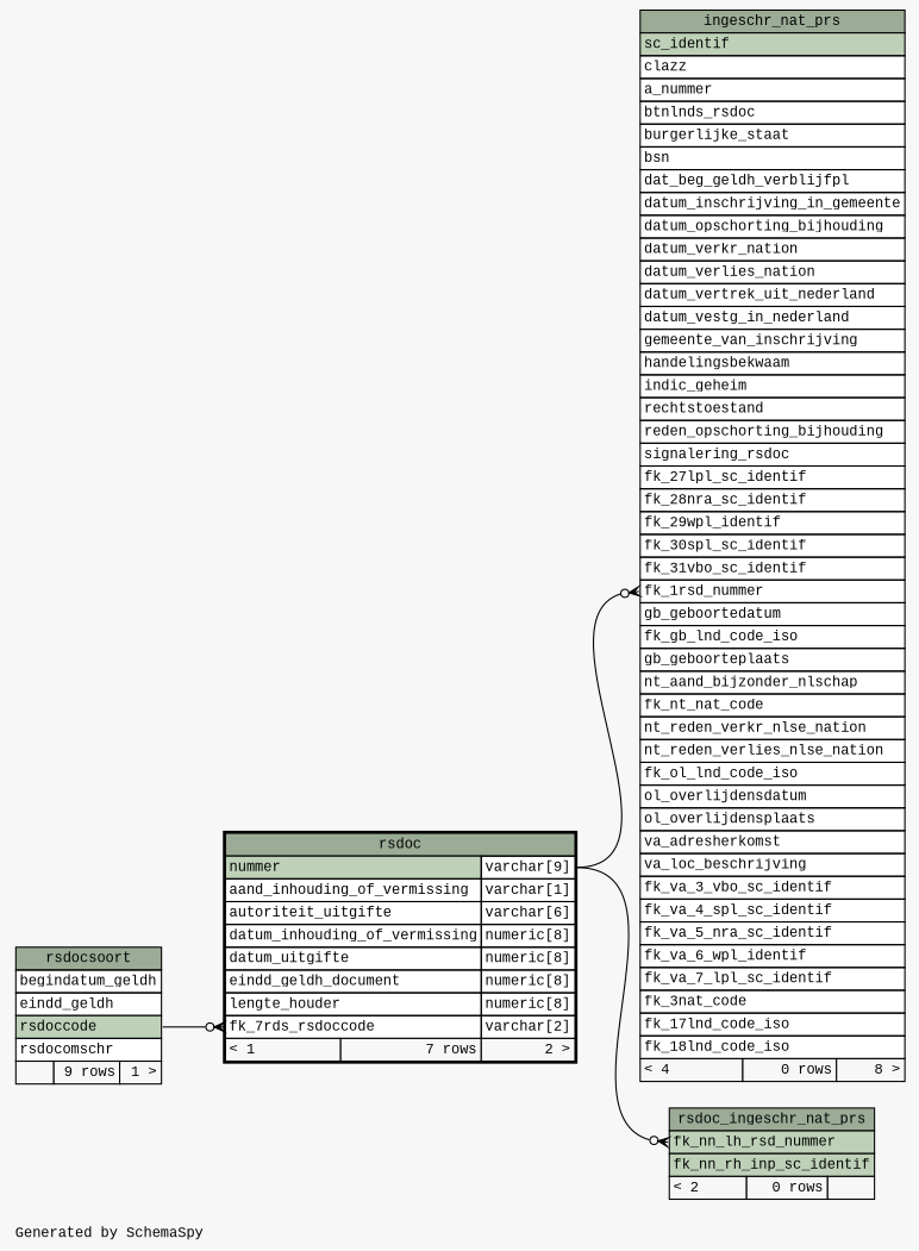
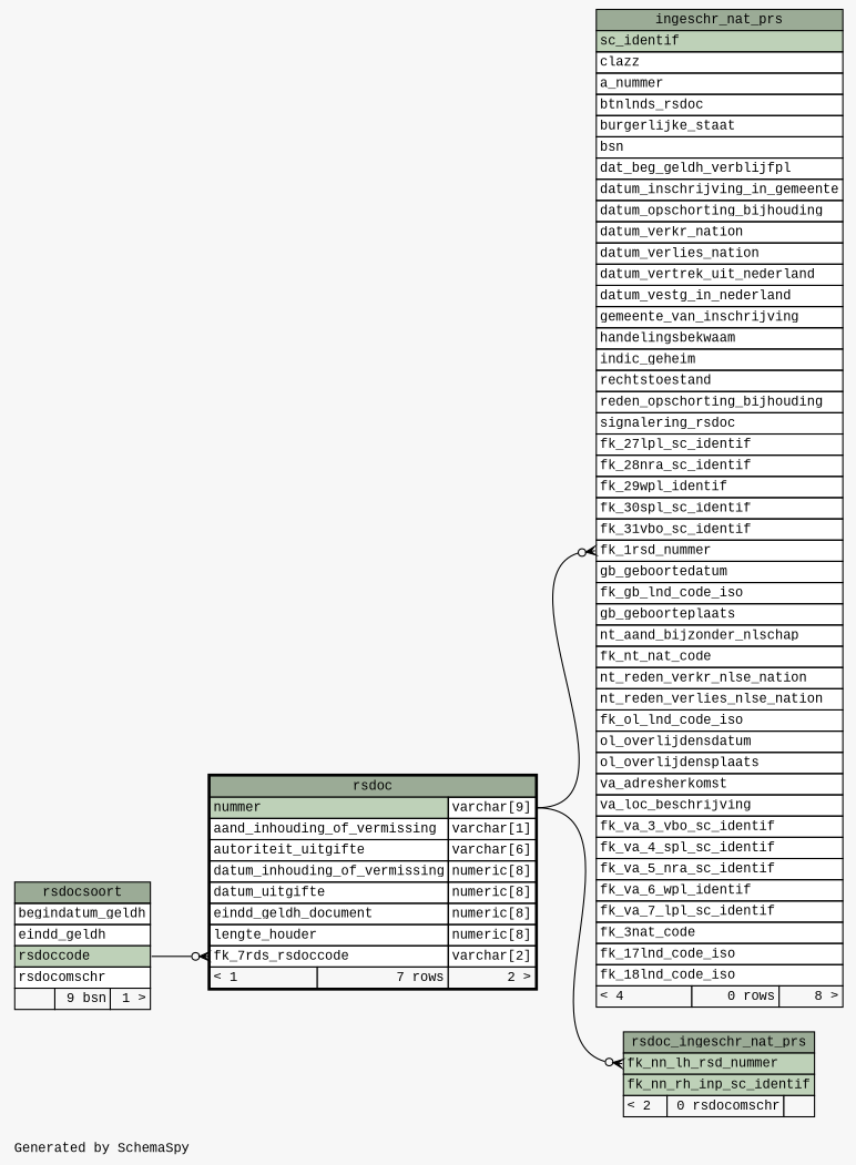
  digraph {
    bgcolor="#f7f7f7"
    fontname="Liberation Mono"
    fontsize=11
    label="\nGenerated by SchemaSpy"
    labeljust=l
    nodesep=0.18
    rankdir=RL
    ranksep=0.46
    node [fontname="Liberation Mono" fontsize=11 shape=plaintext]
    edge [arrowhead=none arrowsize=0.8 arrowtail=crowodot dir=back fontname="Liberation Mono" headport="nummer.type:e"]
    n1 [label=<     <TABLE BORDER="0" CELLBORDER="1" CELLSPACING="0" BGCOLOR="#ffffff">       <TR><TD COLSPAN="3" BGCOLOR="#9bab96" ALIGN="CENTER">ingeschr_nat_prs</TD></TR>       <TR><TD PORT="sc_identif" COLSPAN="3" BGCOLOR="#bed1b8" ALIGN="LEFT">sc_identif</TD></TR>       <TR><TD PORT="clazz" COLSPAN="3" ALIGN="LEFT">clazz</TD></TR>       <TR><TD PORT="a_nummer" COLSPAN="3" ALIGN="LEFT">a_nummer</TD></TR>       <TR><TD PORT="btnlnds_rsdoc" COLSPAN="3" ALIGN="LEFT">btnlnds_rsdoc</TD></TR>       <TR><TD PORT="burgerlijke_staat" COLSPAN="3" ALIGN="LEFT">burgerlijke_staat</TD></TR>       <TR><TD PORT="bsn" COLSPAN="3" ALIGN="LEFT">bsn</TD></TR>       <TR><TD PORT="dat_beg_geldh_verblijfpl" COLSPAN="3" ALIGN="LEFT">dat_beg_geldh_verblijfpl</TD></TR>       <TR><TD PORT="datum_inschrijving_in_gemeente" COLSPAN="3" ALIGN="LEFT">datum_inschrijving_in_gemeente</TD></TR>       <TR><TD PORT="datum_opschorting_bijhouding" COLSPAN="3" ALIGN="LEFT">datum_opschorting_bijhouding</TD></TR>       <TR><TD PORT="datum_verkr_nation" COLSPAN="3" ALIGN="LEFT">datum_verkr_nation</TD></TR>       <TR><TD PORT="datum_verlies_nation" COLSPAN="3" ALIGN="LEFT">datum_verlies_nation</TD></TR>       <TR><TD PORT="datum_vertrek_uit_nederland" COLSPAN="3" ALIGN="LEFT">datum_vertrek_uit_nederland</TD></TR>       <TR><TD PORT="datum_vestg_in_nederland" COLSPAN="3" ALIGN="LEFT">datum_vestg_in_nederland</TD></TR>       <TR><TD PORT="gemeente_van_inschrijving" COLSPAN="3" ALIGN="LEFT">gemeente_van_inschrijving</TD></TR>       <TR><TD PORT="handelingsbekwaam" COLSPAN="3" ALIGN="LEFT">handelingsbekwaam</TD></TR>       <TR><TD PORT="indic_geheim" COLSPAN="3" ALIGN="LEFT">indic_geheim</TD></TR>       <TR><TD PORT="rechtstoestand" COLSPAN="3" ALIGN="LEFT">rechtstoestand</TD></TR>       <TR><TD PORT="reden_opschorting_bijhouding" COLSPAN="3" ALIGN="LEFT">reden_opschorting_bijhouding</TD></TR>       <TR><TD PORT="signalering_rsdoc" COLSPAN="3" ALIGN="LEFT">signalering_rsdoc</TD></TR>       <TR><TD PORT="fk_27lpl_sc_identif" COLSPAN="3" ALIGN="LEFT">fk_27lpl_sc_identif</TD></TR>       <TR><TD PORT="fk_28nra_sc_identif" COLSPAN="3" ALIGN="LEFT">fk_28nra_sc_identif</TD></TR>       <TR><TD PORT="fk_29wpl_identif" COLSPAN="3" ALIGN="LEFT">fk_29wpl_identif</TD></TR>       <TR><TD PORT="fk_30spl_sc_identif" COLSPAN="3" ALIGN="LEFT">fk_30spl_sc_identif</TD></TR>       <TR><TD PORT="fk_31vbo_sc_identif" COLSPAN="3" ALIGN="LEFT">fk_31vbo_sc_identif</TD></TR>       <TR><TD PORT="fk_1rsd_nummer" COLSPAN="3" ALIGN="LEFT">fk_1rsd_nummer</TD></TR>       <TR><TD PORT="gb_geboortedatum" COLSPAN="3" ALIGN="LEFT">gb_geboortedatum</TD></TR>       <TR><TD PORT="fk_gb_lnd_code_iso" COLSPAN="3" ALIGN="LEFT">fk_gb_lnd_code_iso</TD></TR>       <TR><TD PORT="gb_geboorteplaats" COLSPAN="3" ALIGN="LEFT">gb_geboorteplaats</TD></TR>       <TR><TD PORT="nt_aand_bijzonder_nlschap" COLSPAN="3" ALIGN="LEFT">nt_aand_bijzonder_nlschap</TD></TR>       <TR><TD PORT="fk_nt_nat_code" COLSPAN="3" ALIGN="LEFT">fk_nt_nat_code</TD></TR>       <TR><TD PORT="nt_reden_verkr_nlse_nation" COLSPAN="3" ALIGN="LEFT">nt_reden_verkr_nlse_nation</TD></TR>       <TR><TD PORT="nt_reden_verlies_nlse_nation" COLSPAN="3" ALIGN="LEFT">nt_reden_verlies_nlse_nation</TD></TR>       <TR><TD PORT="fk_ol_lnd_code_iso" COLSPAN="3" ALIGN="LEFT">fk_ol_lnd_code_iso</TD></TR>       <TR><TD PORT="ol_overlijdensdatum" COLSPAN="3" ALIGN="LEFT">ol_overlijdensdatum</TD></TR>       <TR><TD PORT="ol_overlijdensplaats" COLSPAN="3" ALIGN="LEFT">ol_overlijdensplaats</TD></TR>       <TR><TD PORT="va_adresherkomst" COLSPAN="3" ALIGN="LEFT">va_adresherkomst</TD></TR>       <TR><TD PORT="va_loc_beschrijving" COLSPAN="3" ALIGN="LEFT">va_loc_beschrijving</TD></TR>       <TR><TD PORT="fk_va_3_vbo_sc_identif" COLSPAN="3" ALIGN="LEFT">fk_va_3_vbo_sc_identif</TD></TR>       <TR><TD PORT="fk_va_4_spl_sc_identif" COLSPAN="3" ALIGN="LEFT">fk_va_4_spl_sc_identif</TD></TR>       <TR><TD PORT="fk_va_5_nra_sc_identif" COLSPAN="3" ALIGN="LEFT">fk_va_5_nra_sc_identif</TD></TR>       <TR><TD PORT="fk_va_6_wpl_identif" COLSPAN="3" ALIGN="LEFT">fk_va_6_wpl_identif</TD></TR>       <TR><TD PORT="fk_va_7_lpl_sc_identif" COLSPAN="3" ALIGN="LEFT">fk_va_7_lpl_sc_identif</TD></TR>       <TR><TD PORT="fk_3nat_code" COLSPAN="3" ALIGN="LEFT">fk_3nat_code</TD></TR>       <TR><TD PORT="fk_17lnd_code_iso" COLSPAN="3" ALIGN="LEFT">fk_17lnd_code_iso</TD></TR>       <TR><TD PORT="fk_18lnd_code_iso" COLSPAN="3" ALIGN="LEFT">fk_18lnd_code_iso</TD></TR>       <TR><TD ALIGN="LEFT" BGCOLOR="#f7f7f7">&lt; 4</TD><TD ALIGN="RIGHT" BGCOLOR="#f7f7f7">0 rows</TD><TD ALIGN="RIGHT" BGCOLOR="#f7f7f7">8 &gt;</TD></TR>     </TABLE>>]
    n2 [label=<     <TABLE BORDER="2" CELLBORDER="1" CELLSPACING="0" BGCOLOR="#ffffff">       <TR><TD COLSPAN="3" BGCOLOR="#9bab96" ALIGN="CENTER">rsdoc</TD></TR>       <TR><TD PORT="nummer" COLSPAN="2" BGCOLOR="#bed1b8" ALIGN="LEFT">nummer</TD><TD PORT="nummer.type" ALIGN="LEFT">varchar[9]</TD></TR>       <TR><TD PORT="aand_inhouding_of_vermissing" COLSPAN="2" ALIGN="LEFT">aand_inhouding_of_vermissing</TD><TD PORT="aand_inhouding_of_vermissing.type" ALIGN="LEFT">varchar[1]</TD></TR>       <TR><TD PORT="autoriteit_uitgifte" COLSPAN="2" ALIGN="LEFT">autoriteit_uitgifte</TD><TD PORT="autoriteit_uitgifte.type" ALIGN="LEFT">varchar[6]</TD></TR>       <TR><TD PORT="datum_inhouding_of_vermissing" COLSPAN="2" ALIGN="LEFT">datum_inhouding_of_vermissing</TD><TD PORT="datum_inhouding_of_vermissing.type" ALIGN="LEFT">numeric[8]</TD></TR>       <TR><TD PORT="datum_uitgifte" COLSPAN="2" ALIGN="LEFT">datum_uitgifte</TD><TD PORT="datum_uitgifte.type" ALIGN="LEFT">numeric[8]</TD></TR>       <TR><TD PORT="eindd_geldh_document" COLSPAN="2" ALIGN="LEFT">eindd_geldh_document</TD><TD PORT="eindd_geldh_document.type" ALIGN="LEFT">numeric[8]</TD></TR>       <TR><TD PORT="lengte_houder" COLSPAN="2" ALIGN="LEFT">lengte_houder</TD><TD PORT="lengte_houder.type" ALIGN="LEFT">numeric[8]</TD></TR>       <TR><TD PORT="fk_7rds_rsdoccode" COLSPAN="2" ALIGN="LEFT">fk_7rds_rsdoccode</TD><TD PORT="fk_7rds_rsdoccode.type" ALIGN="LEFT">varchar[2]</TD></TR>       <TR><TD ALIGN="LEFT" BGCOLOR="#f7f7f7">&lt; 1</TD><TD ALIGN="RIGHT" BGCOLOR="#f7f7f7">7 rows</TD><TD ALIGN="RIGHT" BGCOLOR="#f7f7f7">2 &gt;</TD></TR>     </TABLE>>]
-   n3 [label=<     <TABLE BORDER="0" CELLBORDER="1" CELLSPACING="0" BGCOLOR="#ffffff">       <TR><TD COLSPAN="3" BGCOLOR="#9bab96" ALIGN="CENTER">rsdocsoort</TD></TR>       <TR><TD PORT="begindatum_geldh" COLSPAN="3" ALIGN="LEFT">begindatum_geldh</TD></TR>       <TR><TD PORT="eindd_geldh" COLSPAN="3" ALIGN="LEFT">eindd_geldh</TD></TR>       <TR><TD PORT="rsdoccode" COLSPAN="3" BGCOLOR="#bed1b8" ALIGN="LEFT">rsdoccode</TD></TR>       <TR><TD PORT="rsdocomschr" COLSPAN="3" ALIGN="LEFT">rsdocomschr</TD></TR>       <TR><TD ALIGN="LEFT" BGCOLOR="#f7f7f7">  </TD><TD ALIGN="RIGHT" BGCOLOR="#f7f7f7">9 rows</TD><TD ALIGN="RIGHT" BGCOLOR="#f7f7f7">1 &gt;</TD></TR>     </TABLE>>]
-   n4 [label=<     <TABLE BORDER="0" CELLBORDER="1" CELLSPACING="0" BGCOLOR="#ffffff">       <TR><TD COLSPAN="3" BGCOLOR="#9bab96" ALIGN="CENTER">rsdoc_ingeschr_nat_prs</TD></TR>       <TR><TD PORT="fk_nn_lh_rsd_nummer" COLSPAN="3" BGCOLOR="#bed1b8" ALIGN="LEFT">fk_nn_lh_rsd_nummer</TD></TR>       <TR><TD PORT="fk_nn_rh_inp_sc_identif" COLSPAN="3" BGCOLOR="#bed1b8" ALIGN="LEFT">fk_nn_rh_inp_sc_identif</TD></TR>       <TR><TD ALIGN="LEFT" BGCOLOR="#f7f7f7">&lt; 2</TD><TD ALIGN="RIGHT" BGCOLOR="#f7f7f7">0 rows</TD><TD ALIGN="RIGHT" BGCOLOR="#f7f7f7">  </TD></TR>     </TABLE>>]
+   n3 [label=<     <TABLE BORDER="0" CELLBORDER="1" CELLSPACING="0" BGCOLOR="#ffffff">       <TR><TD COLSPAN="3" BGCOLOR="#9bab96" ALIGN="CENTER">rsdocsoort</TD></TR>       <TR><TD PORT="begindatum_geldh" COLSPAN="3" ALIGN="LEFT">begindatum_geldh</TD></TR>       <TR><TD PORT="eindd_geldh" COLSPAN="3" ALIGN="LEFT">eindd_geldh</TD></TR>       <TR><TD PORT="rsdoccode" COLSPAN="3" BGCOLOR="#bed1b8" ALIGN="LEFT">rsdoccode</TD></TR>       <TR><TD PORT="rsdocomschr" COLSPAN="3" ALIGN="LEFT">rsdocomschr</TD></TR>       <TR><TD ALIGN="LEFT" BGCOLOR="#f7f7f7">  </TD><TD ALIGN="RIGHT" BGCOLOR="#f7f7f7">9 bsn</TD><TD ALIGN="RIGHT" BGCOLOR="#f7f7f7">1 &gt;</TD></TR>     </TABLE>>]
+   n4 [label=<     <TABLE BORDER="0" CELLBORDER="1" CELLSPACING="0" BGCOLOR="#ffffff">       <TR><TD COLSPAN="3" BGCOLOR="#9bab96" ALIGN="CENTER">rsdoc_ingeschr_nat_prs</TD></TR>       <TR><TD PORT="fk_nn_lh_rsd_nummer" COLSPAN="3" BGCOLOR="#bed1b8" ALIGN="LEFT">fk_nn_lh_rsd_nummer</TD></TR>       <TR><TD PORT="fk_nn_rh_inp_sc_identif" COLSPAN="3" BGCOLOR="#bed1b8" ALIGN="LEFT">fk_nn_rh_inp_sc_identif</TD></TR>       <TR><TD ALIGN="LEFT" BGCOLOR="#f7f7f7">&lt; 2</TD><TD ALIGN="RIGHT" BGCOLOR="#f7f7f7">0 rsdocomschr</TD><TD ALIGN="RIGHT" BGCOLOR="#f7f7f7">  </TD></TR>     </TABLE>>]
    n1 -> n2 [tailport="fk_1rsd_nummer:w"]
    n2 -> n3 [headport="rsdoccode:e" tailport="fk_7rds_rsdoccode:w"]
    n4 -> n2 [tailport="fk_nn_lh_rsd_nummer:w"]
  }
